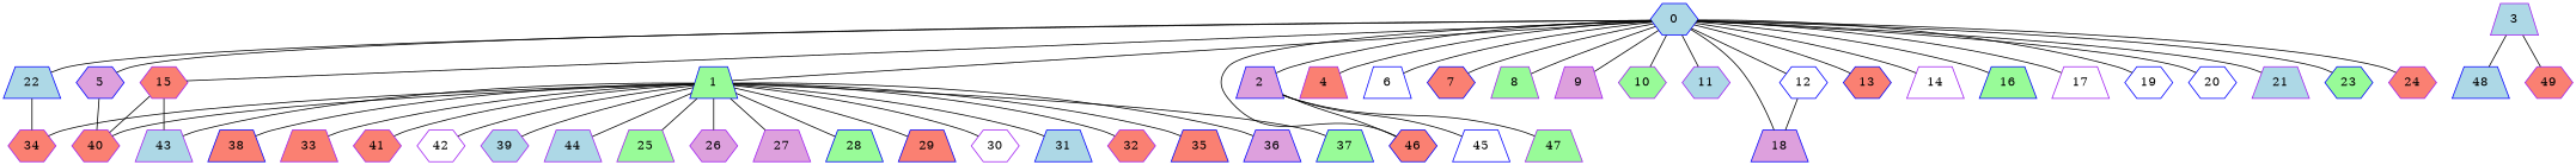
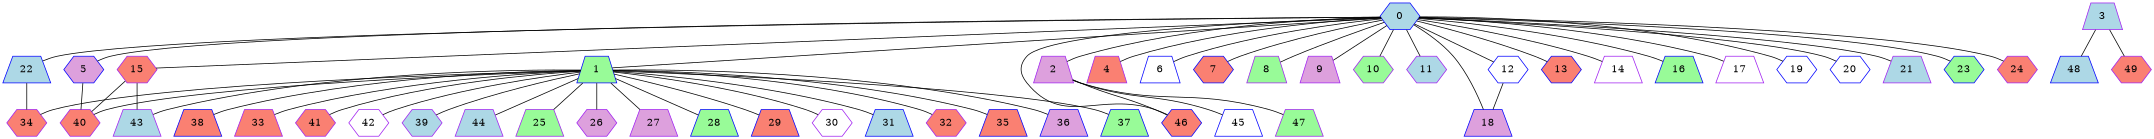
  graph {
    node [color=purple fillcolor=salmon shape=trapezium style=filled]
    0 [color=blue fillcolor=lightblue shape=hexagon]
    1 [color=blue fillcolor=palegreen]
-   2 [color=blue fillcolor=plum]
+   2 [fillcolor=plum]
    4
    5 [color=blue fillcolor=plum shape=hexagon]
    6 [color=blue fillcolor=white]
    7 [color=blue shape=hexagon]
    8 [fillcolor=palegreen]
    9 [fillcolor=plum]
    10 [fillcolor=palegreen shape=hexagon]
    11 [fillcolor=lightblue shape=hexagon]
    12 [color=blue fillcolor=white shape=hexagon]
    13 [color=blue shape=hexagon]
    14 [fillcolor=white]
    15 [shape=hexagon]
    16 [color=blue fillcolor=palegreen]
    17 [fillcolor=white]
    18 [color=blue fillcolor=plum]
    19 [color=blue fillcolor=white shape=hexagon]
    20 [color=blue fillcolor=white shape=hexagon]
    21 [fillcolor=lightblue]
    22 [color=blue fillcolor=lightblue]
    23 [color=blue fillcolor=palegreen shape=hexagon]
    24 [shape=hexagon]
    46 [color=blue shape=hexagon]
    32 [shape=hexagon]
    34 [shape=hexagon]
    35 [color=blue]
    36 [color=blue fillcolor=plum]
    37 [color=blue fillcolor=palegreen]
    38 [color=blue]
    33
    40 [shape=hexagon]
    41 [shape=hexagon]
    42 [fillcolor=white shape=hexagon]
    39 [fillcolor=lightblue shape=hexagon]
    44 [fillcolor=lightblue]
    43 [fillcolor=lightblue]
    25 [fillcolor=palegreen]
    26 [fillcolor=plum shape=hexagon]
    27 [fillcolor=plum]
    28 [color=blue fillcolor=palegreen]
    29 [color=blue]
    30 [fillcolor=white shape=hexagon]
    31 [color=blue fillcolor=lightblue]
    45 [color=blue fillcolor=white]
    47 [fillcolor=palegreen]
    3 [fillcolor=lightblue]
    48 [color=blue fillcolor=lightblue]
    49 [shape=hexagon]
    0 -- 1
    0 -- 2
    0 -- 4
    0 -- 5
    0 -- 6
    0 -- 7
    0 -- 8
    0 -- 9
    0 -- 10
    0 -- 11
    0 -- 12
    0 -- 13
    0 -- 14
    0 -- 15
    0 -- 16
    0 -- 17
    0 -- 18
    0 -- 19
    0 -- 20
    0 -- 21
    0 -- 22
    0 -- 23
    0 -- 24
    0 -- 46
    1 -- 32
    1 -- 34
    1 -- 35
    1 -- 36
    1 -- 37
    1 -- 38
    1 -- 33
    1 -- 40
    1 -- 41
    1 -- 42
    1 -- 39
    1 -- 44
    1 -- 43
    1 -- 25
    1 -- 26
    1 -- 27
    1 -- 28
    1 -- 29
    1 -- 30
    1 -- 31
    2 -- 46
    2 -- 45
    2 -- 47
    5 -- 40
    12 -- 18
    15 -- 40
    15 -- 43
    22 -- 34
    3 -- 48
    3 -- 49
  }
